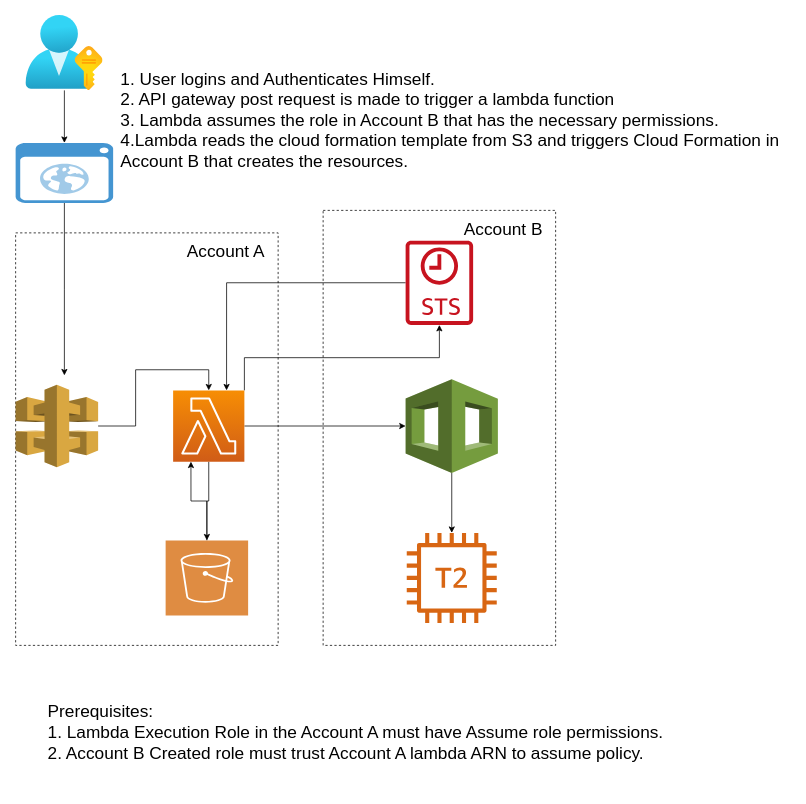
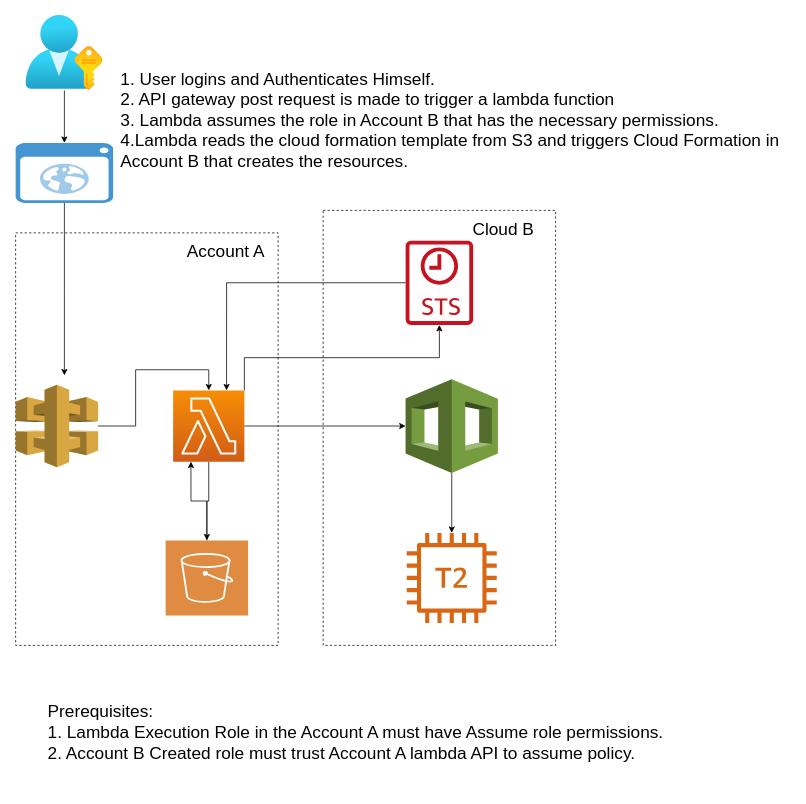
  <mxCell id="0" />
  <mxCell id="1" parent="0" />
  <mxCell id="2" value="" style="whiteSpace=wrap;html=1;dashed=1;" vertex="1" parent="1"><mxGeometry x="20.01" y="310" width="349.99" height="550" as="geometry" /></mxCell>
  <mxCell id="3" value="" style="whiteSpace=wrap;html=1;dashed=1;" vertex="1" parent="1"><mxGeometry x="430" y="280" width="310" height="580" as="geometry" /></mxCell>
  <mxCell id="4" style="edgeStyle=orthogonalEdgeStyle;rounded=0;orthogonalLoop=1;jettySize=auto;html=1;entryX=0.5;entryY=0;entryDx=0;entryDy=0;entryPerimeter=0;" edge="1" parent="1" source="5" target="9"><mxGeometry relative="1" as="geometry" /></mxCell>
  <mxCell id="5" value="" style="outlineConnect=0;dashed=0;verticalLabelPosition=bottom;verticalAlign=top;align=center;html=1;shape=mxgraph.aws3.api_gateway;fillColor=#D9A741;gradientColor=none;" vertex="1" parent="1"><mxGeometry x="20" y="512.5" width="110" height="110" as="geometry" /></mxCell>
  <mxCell id="6" style="edgeStyle=orthogonalEdgeStyle;rounded=0;orthogonalLoop=1;jettySize=auto;html=1;exitX=1;exitY=0;exitDx=0;exitDy=0;exitPerimeter=0;" edge="1" parent="1" source="9" target="11"><mxGeometry relative="1" as="geometry" /></mxCell>
  <mxCell id="7" style="edgeStyle=orthogonalEdgeStyle;rounded=0;orthogonalLoop=1;jettySize=auto;html=1;exitX=1;exitY=0.5;exitDx=0;exitDy=0;exitPerimeter=0;" edge="1" parent="1" source="9" target="13"><mxGeometry relative="1" as="geometry"><mxPoint x="360" y="690" as="targetPoint" /></mxGeometry></mxCell>
  <mxCell id="8" value="" style="edgeStyle=orthogonalEdgeStyle;rounded=0;orthogonalLoop=1;jettySize=auto;html=1;fontSize=23;" edge="1" parent="1" source="9" target="24"><mxGeometry relative="1" as="geometry" /></mxCell>
  <mxCell id="9" value="" style="points=[[0,0,0],[0.25,0,0],[0.5,0,0],[0.75,0,0],[1,0,0],[0,1,0],[0.25,1,0],[0.5,1,0],[0.75,1,0],[1,1,0],[0,0.25,0],[0,0.5,0],[0,0.75,0],[1,0.25,0],[1,0.5,0],[1,0.75,0]];outlineConnect=0;fontColor=#232F3E;gradientColor=#F78E04;gradientDirection=north;fillColor=#D05C17;strokeColor=#ffffff;dashed=0;verticalLabelPosition=bottom;verticalAlign=top;align=center;html=1;fontSize=12;fontStyle=0;aspect=fixed;shape=mxgraph.aws4.resourceIcon;resIcon=mxgraph.aws4.lambda;" vertex="1" parent="1"><mxGeometry x="230" y="520" width="95" height="95" as="geometry" /></mxCell>
  <mxCell id="10" style="edgeStyle=orthogonalEdgeStyle;rounded=0;orthogonalLoop=1;jettySize=auto;html=1;entryX=0.75;entryY=0;entryDx=0;entryDy=0;entryPerimeter=0;" edge="1" parent="1" source="11" target="9"><mxGeometry relative="1" as="geometry" /></mxCell>
  <mxCell id="11" value="" style="outlineConnect=0;fontColor=#232F3E;gradientColor=none;fillColor=#C7131F;strokeColor=none;dashed=0;verticalLabelPosition=bottom;verticalAlign=top;align=center;html=1;fontSize=12;fontStyle=0;aspect=fixed;pointerEvents=1;shape=mxgraph.aws4.sts_alternate;" vertex="1" parent="1"><mxGeometry x="540" y="320" width="90" height="113.22" as="geometry" /></mxCell>
  <mxCell id="12" style="edgeStyle=orthogonalEdgeStyle;rounded=0;orthogonalLoop=1;jettySize=auto;html=1;exitX=0.5;exitY=1;exitDx=0;exitDy=0;exitPerimeter=0;" edge="1" parent="1" source="13" target="14"><mxGeometry relative="1" as="geometry" /></mxCell>
  <mxCell id="13" value="" style="outlineConnect=0;dashed=0;verticalLabelPosition=bottom;verticalAlign=top;align=center;html=1;shape=mxgraph.aws3.cloudformation;fillColor=#759C3E;gradientColor=none;" vertex="1" parent="1"><mxGeometry x="540" y="505" width="123" height="125" as="geometry" /></mxCell>
  <mxCell id="14" value="" style="outlineConnect=0;fontColor=#232F3E;gradientColor=none;fillColor=#D86613;strokeColor=none;dashed=0;verticalLabelPosition=bottom;verticalAlign=top;align=center;html=1;fontSize=12;fontStyle=0;aspect=fixed;pointerEvents=1;shape=mxgraph.aws4.t2_instance;" vertex="1" parent="1"><mxGeometry x="541.5" y="710" width="120" height="120" as="geometry" /></mxCell>
  <mxCell id="15" style="edgeStyle=orthogonalEdgeStyle;rounded=0;orthogonalLoop=1;jettySize=auto;html=1;startArrow=none;" edge="1" parent="1" source="18"><mxGeometry relative="1" as="geometry"><mxPoint x="85" y="500" as="targetPoint" /></mxGeometry></mxCell>
  <mxCell id="16" style="edgeStyle=orthogonalEdgeStyle;rounded=0;orthogonalLoop=1;jettySize=auto;html=1;" edge="1" parent="1" source="17" target="18"><mxGeometry relative="1" as="geometry" /></mxCell>
  <mxCell id="17" value="" style="aspect=fixed;html=1;points=[];align=center;image;fontSize=12;image=img/lib/azure2/azure_stack/User_Subscriptions.svg;dashed=1;" vertex="1" parent="1"><mxGeometry x="33.49" y="20" width="103.03" height="100" as="geometry" /></mxCell>
  <mxCell id="18" value="" style="shadow=0;dashed=0;html=1;strokeColor=none;fillColor=#4495D1;labelPosition=center;verticalLabelPosition=bottom;verticalAlign=top;align=center;outlineConnect=0;shape=mxgraph.veeam.2d.web_ui;" vertex="1" parent="1"><mxGeometry x="20.01" y="190" width="130" height="80" as="geometry" /></mxCell>
  <mxCell id="19" value="Account A&lt;br style=&quot;font-size: 23px;&quot;&gt;" style="text;html=1;resizable=0;autosize=1;align=center;verticalAlign=middle;points=[];fillColor=none;strokeColor=none;rounded=0;dashed=1;fontSize=23;" vertex="1" parent="1"><mxGeometry x="240" y="320" width="120" height="30" as="geometry" /></mxCell>
- <mxCell id="20" value="Account B" style="text;html=1;resizable=0;autosize=1;align=center;verticalAlign=middle;points=[];fillColor=none;strokeColor=none;rounded=0;dashed=1;fontSize=23;" vertex="1" parent="1"><mxGeometry x="610" y="290" width="120" height="30" as="geometry" /></mxCell>
+ <mxCell id="20" value="Cloud B" style="text;html=1;resizable=0;autosize=1;align=center;verticalAlign=middle;points=[];fillColor=none;strokeColor=none;rounded=0;dashed=1;fontSize=23;" vertex="1" parent="1"><mxGeometry x="610" y="290" width="120" height="30" as="geometry" /></mxCell>
  <mxCell id="21" value="&lt;div style=&quot;text-align: justify ; font-size: 23px&quot;&gt;&lt;font style=&quot;font-size: 23px&quot;&gt;1. User logins and Authenticates Himself.&lt;/font&gt;&lt;/div&gt;&lt;div style=&quot;text-align: justify ; font-size: 23px&quot;&gt;&lt;font style=&quot;font-size: 23px&quot;&gt;2. API gateway post request is made to trigger a lambda function&lt;/font&gt;&lt;/div&gt;&lt;div style=&quot;text-align: justify ; font-size: 23px&quot;&gt;&lt;font style=&quot;font-size: 23px&quot;&gt;3. Lambda assumes the role in Account B that has the necessary permissions.&lt;/font&gt;&lt;/div&gt;&lt;div style=&quot;text-align: left ; font-size: 23px&quot;&gt;&lt;div style=&quot;text-align: justify ; font-size: 23px&quot;&gt;&lt;font style=&quot;font-size: 23px&quot;&gt;4.Lambda reads the cloud formation template from S3 and triggers Cloud Formation in&amp;nbsp;&lt;/font&gt;&lt;/div&gt;&lt;div style=&quot;text-align: justify ; font-size: 23px&quot;&gt;&lt;font style=&quot;font-size: 23px&quot;&gt;Account B&amp;nbsp;&lt;/font&gt;that creates the resources.&lt;/div&gt;&lt;/div&gt;" style="text;html=1;resizable=0;autosize=1;align=center;verticalAlign=middle;points=[];fillColor=none;strokeColor=none;rounded=0;dashed=1;fontSize=23;" vertex="1" parent="1"><mxGeometry x="151.5" y="85" width="900" height="150" as="geometry" /></mxCell>
- <mxCell id="22" value="&lt;div style=&quot;text-align: justify ; font-size: 23px&quot;&gt;Prerequisites:&amp;nbsp;&lt;/div&gt;&lt;div style=&quot;text-align: justify ; font-size: 23px&quot;&gt;1. Lambda Execution Role in the Account A must have Assume role permissions.&lt;/div&gt;&lt;div style=&quot;text-align: justify ; font-size: 23px&quot;&gt;2. Account B Created role must trust Account A lambda ARN to assume policy.&lt;/div&gt;&lt;div style=&quot;text-align: justify ; font-size: 23px&quot;&gt;&lt;br&gt;&lt;/div&gt;" style="text;html=1;resizable=0;autosize=1;align=center;verticalAlign=middle;points=[];fillColor=none;strokeColor=none;rounded=0;dashed=1;fontSize=23;" vertex="1" parent="1"><mxGeometry x="53.49" y="930" width="840" height="120" as="geometry" /></mxCell>
+ <mxCell id="22" value="&lt;div style=&quot;text-align: justify ; font-size: 23px&quot;&gt;Prerequisites:&amp;nbsp;&lt;/div&gt;&lt;div style=&quot;text-align: justify ; font-size: 23px&quot;&gt;1. Lambda Execution Role in the Account A must have Assume role permissions.&lt;/div&gt;&lt;div style=&quot;text-align: justify ; font-size: 23px&quot;&gt;2. Account B Created role must trust Account A lambda API to assume policy.&lt;/div&gt;&lt;div style=&quot;text-align: justify ; font-size: 23px&quot;&gt;&lt;br&gt;&lt;/div&gt;" style="text;html=1;resizable=0;autosize=1;align=center;verticalAlign=middle;points=[];fillColor=none;strokeColor=none;rounded=0;dashed=1;fontSize=23;" vertex="1" parent="1"><mxGeometry x="53.49" y="930" width="840" height="120" as="geometry" /></mxCell>
  <mxCell id="23" style="edgeStyle=orthogonalEdgeStyle;rounded=0;orthogonalLoop=1;jettySize=auto;html=1;entryX=0.25;entryY=1;entryDx=0;entryDy=0;entryPerimeter=0;fontSize=23;" edge="1" parent="1" source="24" target="9"><mxGeometry relative="1" as="geometry" /></mxCell>
  <mxCell id="24" value="" style="pointerEvents=1;shadow=0;dashed=0;html=1;strokeColor=none;fillColor=#DF8C42;labelPosition=center;verticalLabelPosition=bottom;verticalAlign=top;align=center;outlineConnect=0;shape=mxgraph.veeam2.aws_s3;fontSize=23;" vertex="1" parent="1"><mxGeometry x="220" y="720" width="110" height="100" as="geometry" /></mxCell>
